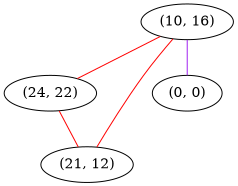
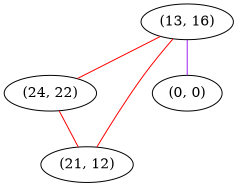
  graph {
    edge [color=red weight=1]
    n1 [label="(24, 22)"]
-   "(10, 16)"
+   "(10, 16)" [label="(13, 16)"]
    n3 [label="(21, 12)"]
    "(0, 0)"
    n1 -- n3
    "(10, 16)" -- n1
    "(10, 16)" -- n3
    "(10, 16)" -- "(0, 0)" [color=purple weight=4]
  }
